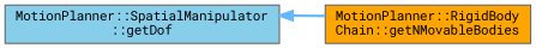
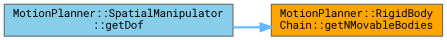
  digraph {
    rankdir=RL
    fontname="Roboto Mono"
    node [fontname="Roboto Mono" fontsize=10 shape=box style=filled]
    n1 [color=gray40 fillcolor=orange fontcolor=black height=0.2 label="MotionPlanner::RigidBody\lChain::getNMovableBodies" width=0.4]
    n2 [color=grey40 fillcolor=skyblue height=0.2 label="MotionPlanner::SpatialManipulator\l::getDof" width=0.4]
-   n2 -> n1 [color=steelblue1 dir=back fontname="Roboto Mono" fontsize=10 labelfontname=Helvetica labelfontsize=10 style=bold]
+   n1 -> n2 [color=steelblue1 dir=back fontname="Roboto Mono" fontsize=10 labelfontname=Helvetica labelfontsize=10 style=bold]
  }
